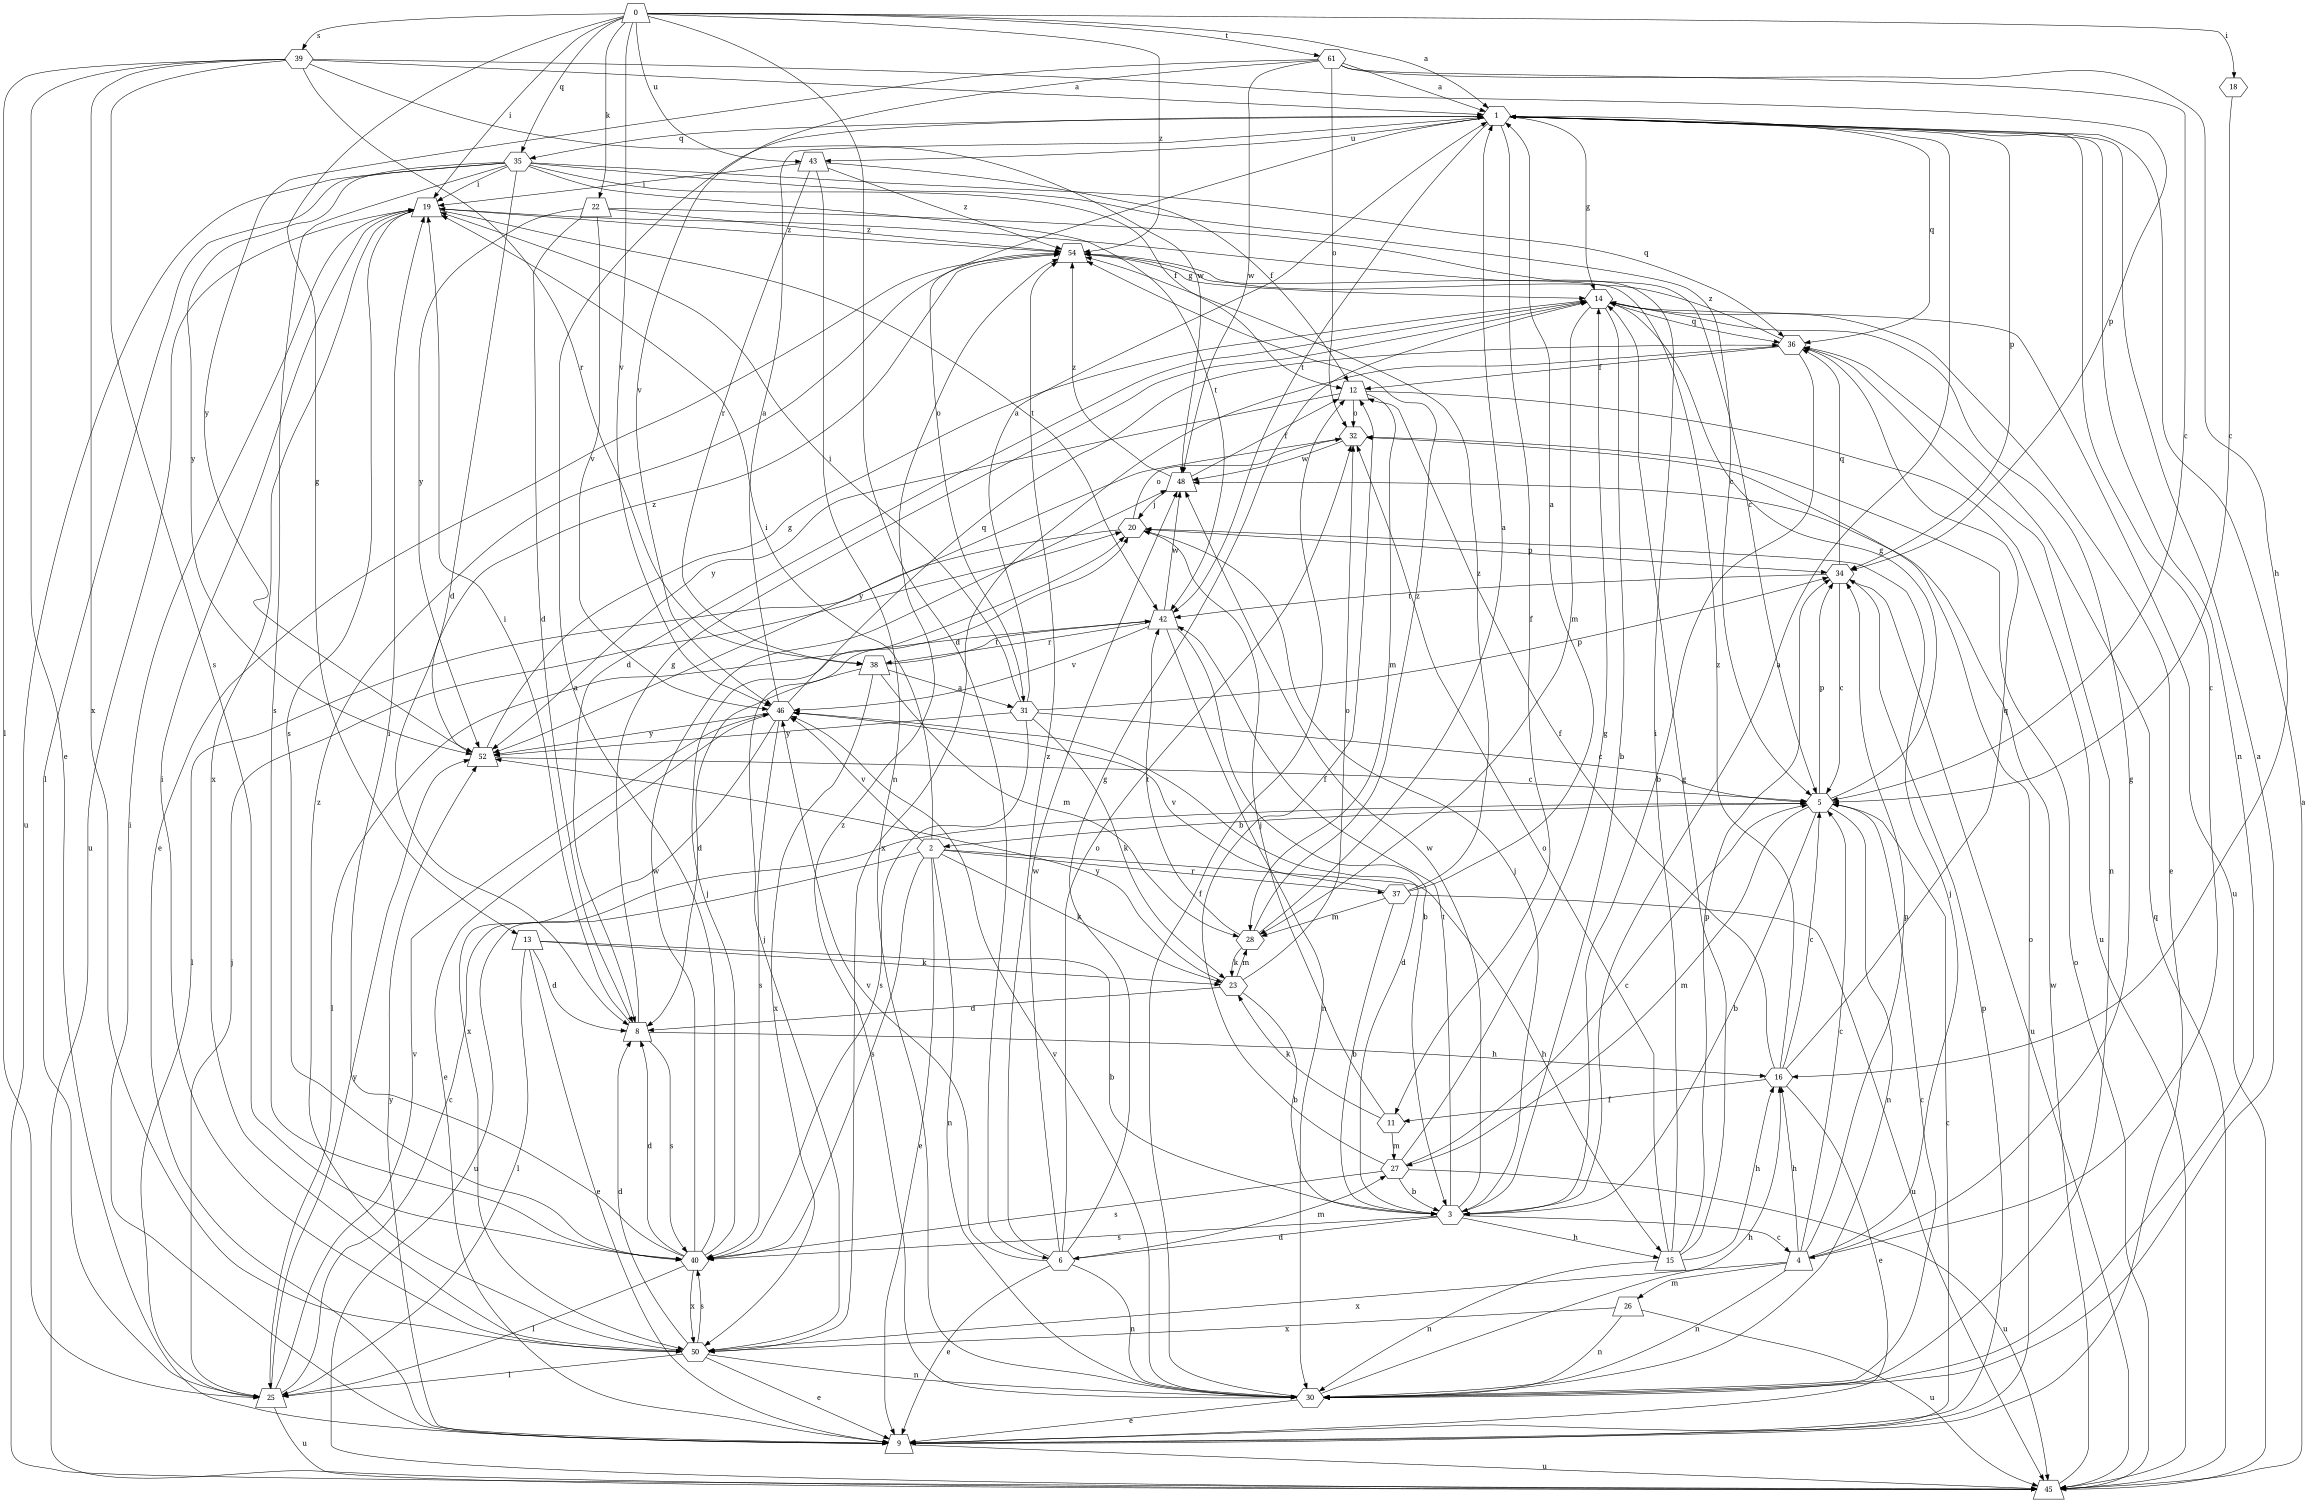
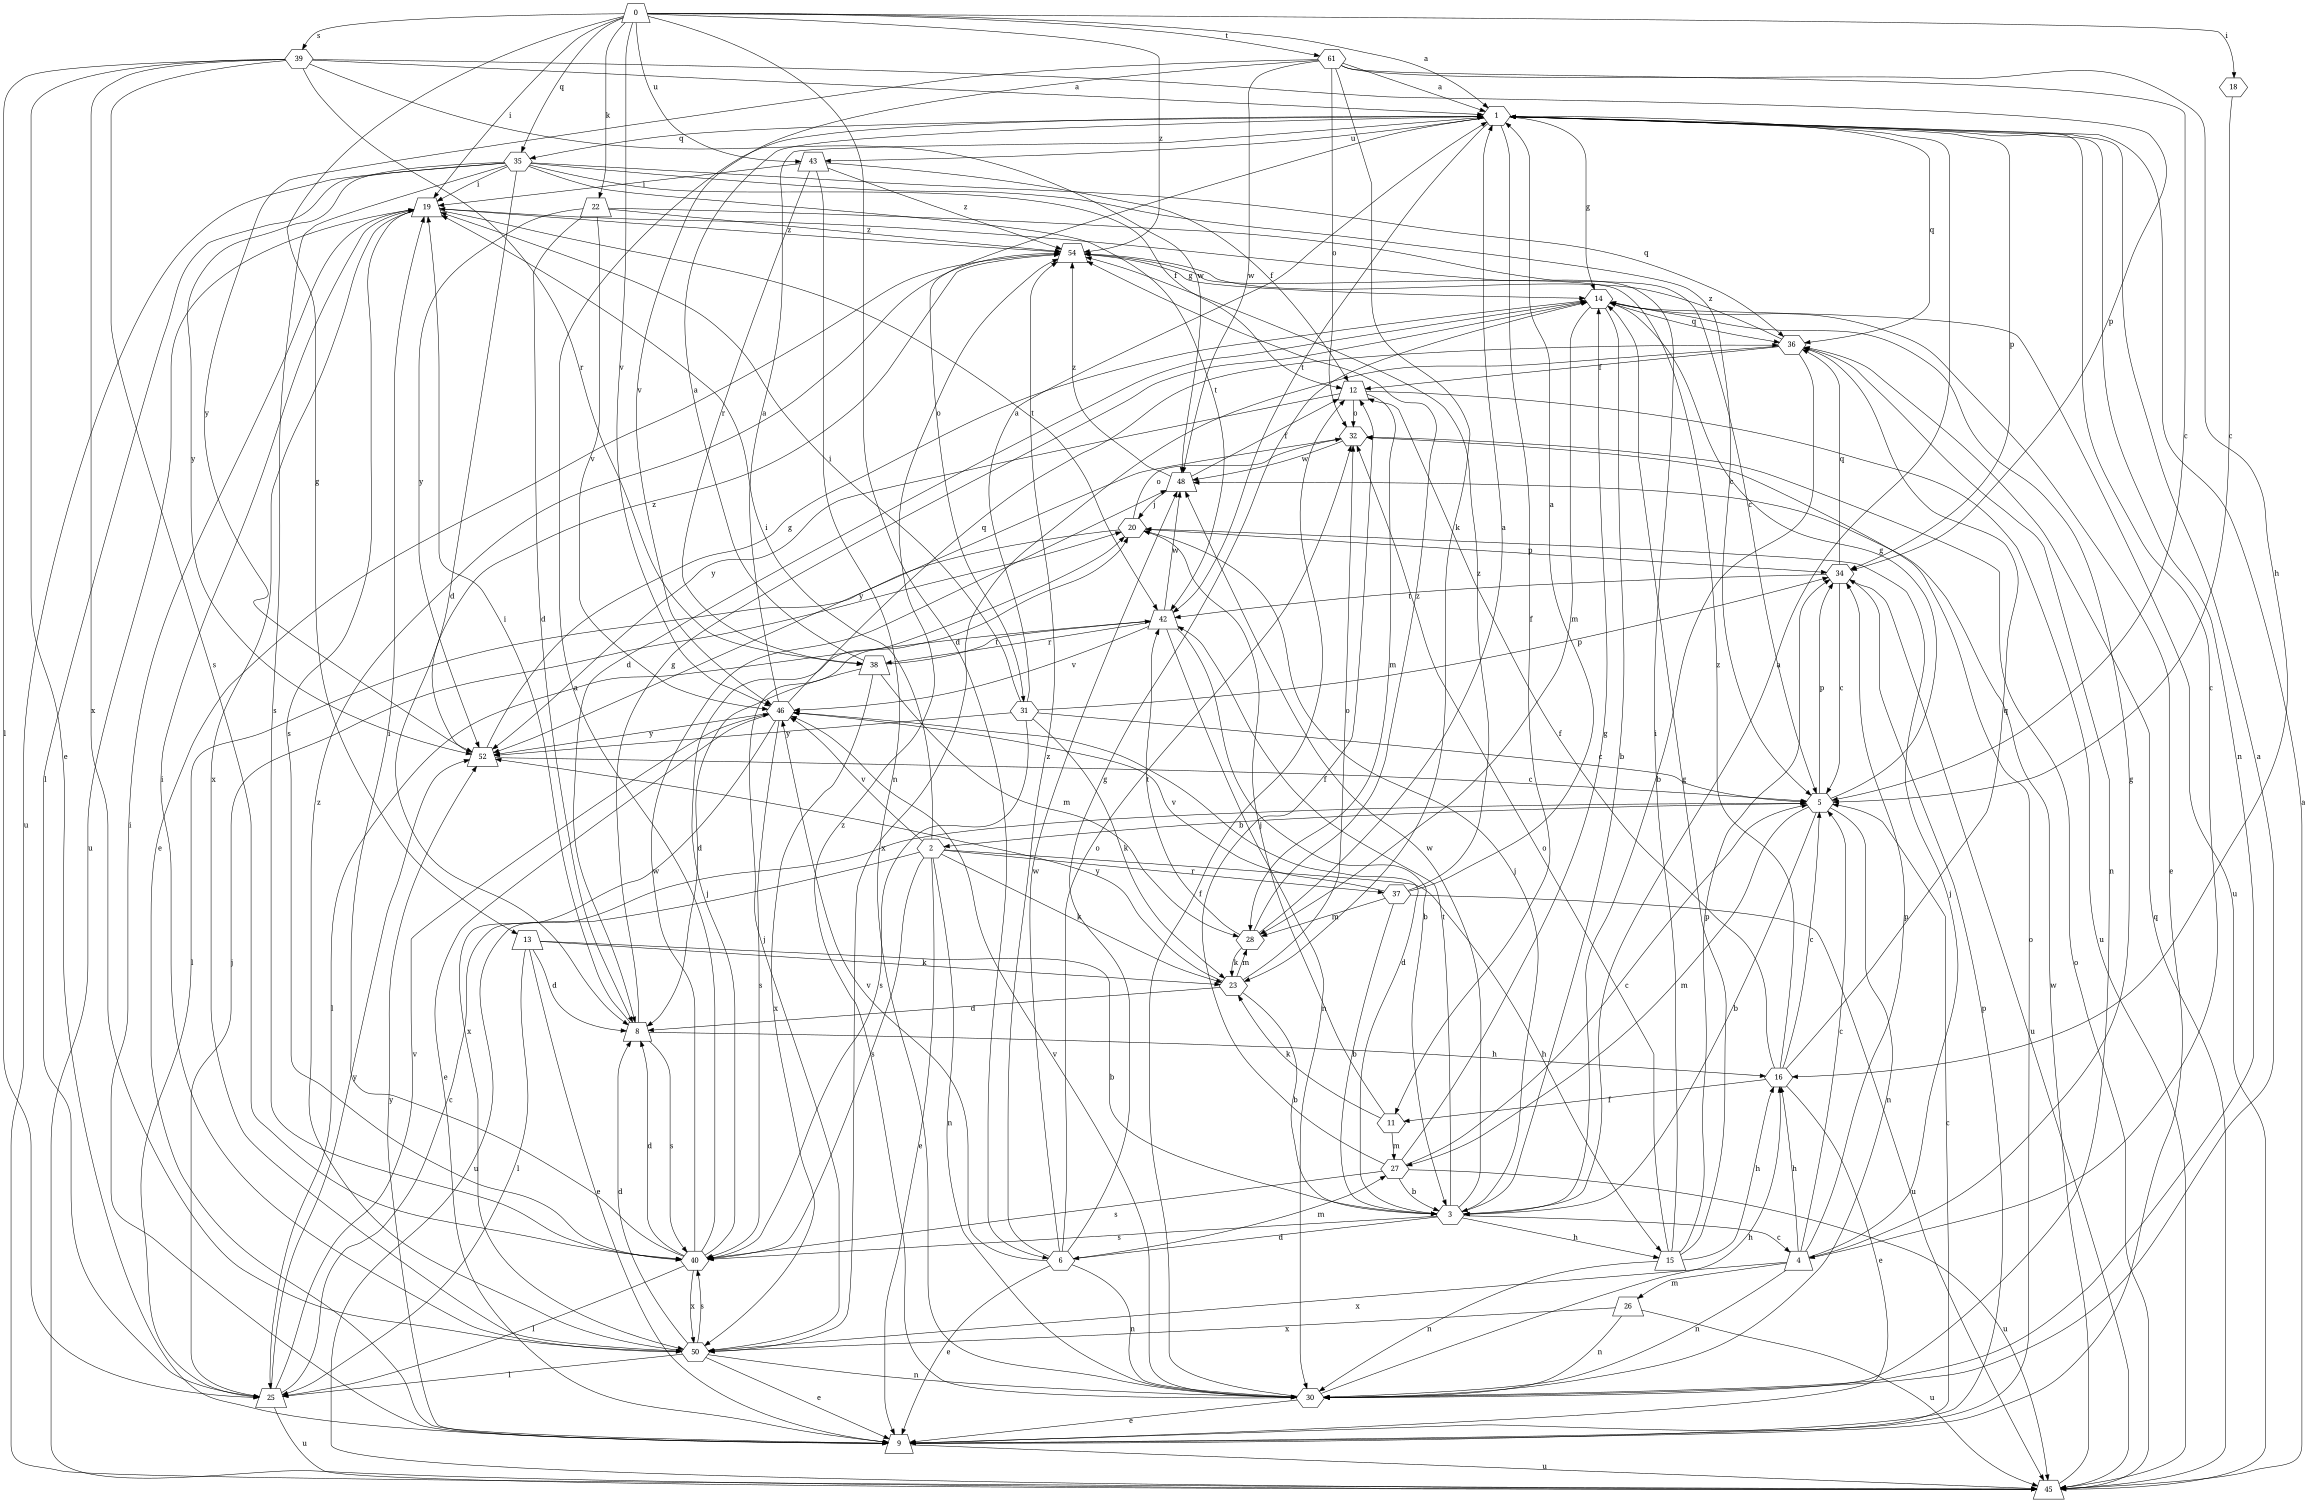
  strict digraph {
    fontname="Noto Serif"
    node [fontname="Noto Serif" shape=hexagon]
    edge [fontname="Noto Serif"]
    0 [shape=trapezium]
    1
    6
    13 [shape=trapezium]
    18
    19 [shape=trapezium]
    22 [shape=trapezium]
    35
    39
    n10 [label=61]
    43 [shape=trapezium]
    46
    54 [shape=trapezium]
    4 [shape=trapezium]
    11
    14
    30
    31
    34
    36
    42 [shape=trapezium]
    9 [shape=trapezium]
    48 [shape=trapezium]
    27
    32
    23
    3
    8 [shape=trapezium]
    25 [shape=trapezium]
    5
    40
    45 [shape=trapezium]
    50
    52 [shape=trapezium]
    12 [shape=trapezium]
    38 [shape=trapezium]
    16
    20
    26 [shape=trapezium]
    28
    2
    15 [shape=trapezium]
    37
    0 -> 1 [label=a]
    0 -> 6 [label=d]
    0 -> 13 [label=g]
    0 -> 18 [label=i]
    0 -> 19 [label=i]
    0 -> 22 [label=k]
    0 -> 35 [label=q]
    0 -> 39 [label=s]
    0 -> n10 [label=t]
    0 -> 43 [label=u]
    0 -> 46 [label=v]
    0 -> 54 [label=z]
    1 -> 35 [label=q]
    1 -> 43 [label=u]
    1 -> 4 [label=c]
    1 -> 11 [label=f]
    1 -> 14 [label=g]
    1 -> 30 [label=n]
    1 -> 31 [label=o]
    1 -> 34 [label=p]
    1 -> 36 [label=q]
    1 -> 42 [label=t]
    6 -> 46 [label=v]
    6 -> 54 [label=z]
    6 -> 14 [label=g]
    6 -> 30 [label=n]
    6 -> 9 [label=e]
    6 -> 48 [label=w]
    6 -> 27 [label=m]
    6 -> 32 [label=o]
    13 -> 9 [label=e]
    13 -> 23 [label=k]
    13 -> 3 [label=b]
    13 -> 8 [label=d]
    13 -> 25 [label=l]
    18 -> 5 [label=c]
    19 -> 54 [label=z]
    19 -> 42 [label=t]
    19 -> 40 [label=s]
    19 -> 45 [label=u]
    19 -> 50 [label=x]
    22 -> 46 [label=v]
    22 -> 54 [label=z]
    22 -> 8 [label=d]
    22 -> 5 [label=c]
    22 -> 52 [label=y]
    35 -> 19 [label=i]
    35 -> 36 [label=q]
    35 -> 42 [label=t]
    35 -> 8 [label=d]
    35 -> 25 [label=l]
    35 -> 5 [label=c]
    35 -> 40 [label=s]
    35 -> 45 [label=u]
    35 -> 52 [label=y]
    35 -> 12 [label=f]
    39 -> 1 [label=a]
    39 -> 34 [label=p]
    39 -> 9 [label=e]
    39 -> 48 [label=w]
    39 -> 25 [label=l]
    39 -> 40 [label=s]
    39 -> 50 [label=x]
    39 -> 38 [label=r]
    n10 -> 1 [label=a]
    n10 -> 46 [label=v]
    n10 -> 48 [label=w]
    n10 -> 32 [label=o]
+   n10 -> 23 [label=k]
    n10 -> 5 [label=c]
    n10 -> 52 [label=y]
    n10 -> 16 [label=h]
    43 -> 19 [label=i]
    43 -> 54 [label=z]
    43 -> 30 [label=n]
    43 -> 12 [label=f]
    43 -> 38 [label=r]
    46 -> 1 [label=a]
    46 -> 36 [label=q]
    46 -> 9 [label=e]
    46 -> 40 [label=s]
    46 -> 50 [label=x]
    46 -> 52 [label=y]
    54 -> 14 [label=g]
    54 -> 9 [label=e]
    4 -> 14 [label=g]
    4 -> 30 [label=n]
    4 -> 34 [label=p]
    4 -> 5 [label=c]
    4 -> 50 [label=x]
    4 -> 16 [label=h]
    4 -> 20 [label=j]
    4 -> 26 [label=m]
    11 -> 27 [label=m]
    11 -> 23 [label=k]
    11 -> 20 [label=j]
    14 -> 36 [label=q]
    14 -> 9 [label=e]
    14 -> 3 [label=b]
    14 -> 8 [label=d]
    14 -> 45 [label=u]
    14 -> 28 [label=m]
    30 -> 1 [label=a]
    30 -> 46 [label=v]
    30 -> 54 [label=z]
    30 -> 9 [label=e]
-   30 -> 5 [label=c]
    30 -> 12 [label=f]
    30 -> 16 [label=h]
    31 -> 1 [label=a]
    31 -> 19 [label=i]
    31 -> 34 [label=p]
    31 -> 23 [label=k]
    31 -> 5 [label=c]
    31 -> 40 [label=s]
    31 -> 52 [label=y]
    34 -> 36 [label=q]
    34 -> 42 [label=t]
    34 -> 5 [label=c]
    34 -> 45 [label=u]
    36 -> 54 [label=z]
    36 -> 30 [label=n]
    36 -> 3 [label=b]
    36 -> 50 [label=x]
    36 -> 12 [label=f]
    42 -> 46 [label=v]
    42 -> 30 [label=n]
    42 -> 48 [label=w]
    42 -> 3 [label=b]
    42 -> 25 [label=l]
    42 -> 38 [label=r]
    9 -> 19 [label=i]
    9 -> 34 [label=p]
    9 -> 32 [label=o]
    9 -> 5 [label=c]
    9 -> 45 [label=u]
    9 -> 52 [label=y]
    48 -> 54 [label=z]
    48 -> 12 [label=f]
    48 -> 20 [label=j]
    27 -> 14 [label=g]
    27 -> 3 [label=b]
    27 -> 5 [label=c]
    27 -> 40 [label=s]
    27 -> 45 [label=u]
    27 -> 12 [label=f]
    32 -> 48 [label=w]
    32 -> 52 [label=y]
    23 -> 32 [label=o]
    23 -> 3 [label=b]
    23 -> 8 [label=d]
    23 -> 52 [label=y]
    23 -> 28 [label=m]
    3 -> 1 [label=a]
    3 -> 6 [label=d]
    3 -> 46 [label=d]
    3 -> 4 [label=c]
    3 -> 42 [label=t]
    3 -> 48 [label=w]
    3 -> 40 [label=s]
    3 -> 20 [label=j]
    3 -> 15 [label=h]
    8 -> 19 [label=i]
    8 -> 14 [label=g]
    8 -> 40 [label=s]
    8 -> 16 [label=h]
    25 -> 46 [label=v]
    25 -> 5 [label=c]
    25 -> 45 [label=u]
    25 -> 52 [label=y]
    25 -> 20 [label=j]
    5 -> 14 [label=g]
    5 -> 30 [label=n]
    5 -> 34 [label=p]
    5 -> 27 [label=m]
    5 -> 3 [label=b]
    5 -> 2 [label=b]
    40 -> 1 [label=a]
    40 -> 19 [label=i]
    40 -> 48 [label=w]
    40 -> 8 [label=d]
    40 -> 25 [label=l]
    40 -> 50 [label=x]
    40 -> 20 [label=j]
    45 -> 1 [label=a]
    45 -> 36 [label=q]
    45 -> 48 [label=w]
    45 -> 32 [label=o]
    50 -> 19 [label=i]
    50 -> 54 [label=z]
    50 -> 30 [label=n]
    50 -> 9 [label=e]
    50 -> 8 [label=d]
    50 -> 25 [label=l]
    50 -> 40 [label=s]
    50 -> 20 [label=j]
    52 -> 54 [label=z]
    52 -> 14 [label=g]
    52 -> 5 [label=c]
    12 -> 32 [label=o]
    12 -> 45 [label=u]
    12 -> 52 [label=y]
    12 -> 28 [label=m]
-   38 -> 31 [label=a]
+   38 -> 1 [label=a]
    38 -> 42 [label=t]
    38 -> 8 [label=d]
    38 -> 50 [label=x]
    38 -> 28 [label=m]
    16 -> 54 [label=z]
    16 -> 11 [label=f]
    16 -> 36 [label=q]
    16 -> 9 [label=e]
    16 -> 5 [label=c]
    16 -> 12 [label=f]
    20 -> 34 [label=p]
    20 -> 32 [label=o]
    20 -> 25 [label=l]
    26 -> 30 [label=n]
    26 -> 45 [label=u]
    26 -> 50 [label=x]
    28 -> 1 [label=a]
    28 -> 54 [label=z]
    28 -> 42 [label=t]
    28 -> 23 [label=k]
    2 -> 19 [label=i]
    2 -> 46 [label=v]
    2 -> 30 [label=n]
    2 -> 9 [label=e]
    2 -> 23 [label=k]
    2 -> 40 [label=s]
    2 -> 45 [label=u]
    2 -> 15 [label=h]
    2 -> 37 [label=r]
    15 -> 19 [label=i]
    15 -> 14 [label=g]
    15 -> 30 [label=n]
    15 -> 34 [label=p]
    15 -> 32 [label=o]
    15 -> 16 [label=h]
    37 -> 1 [label=a]
    37 -> 46 [label=v]
    37 -> 54 [label=z]
    37 -> 3 [label=b]
    37 -> 45 [label=u]
    37 -> 28 [label=m]
  }
